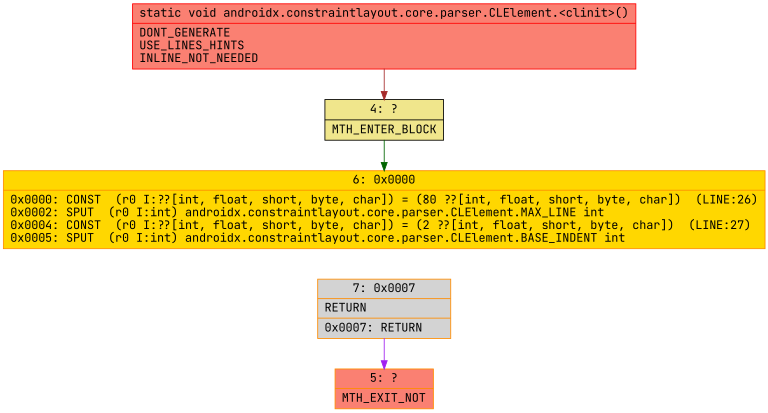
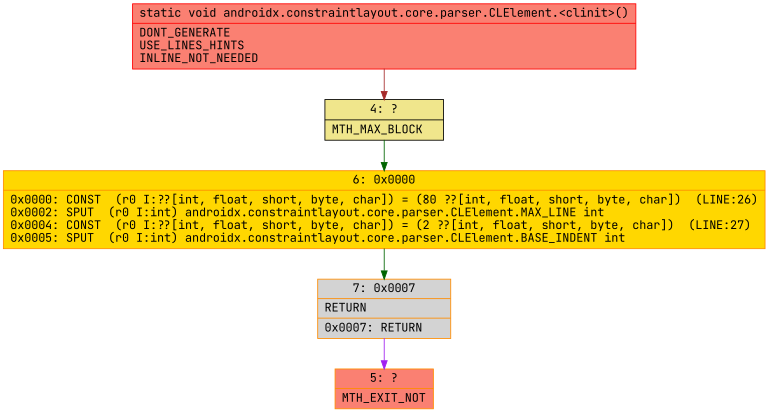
  digraph {
    fontname="JetBrains Mono"
    node [color=darkorange fillcolor=salmon fontname="JetBrains Mono" shape=record style=filled]
    edge [color=darkgreen fontname="JetBrains Mono"]
-   n1 [color=black fillcolor=khaki label="{4\:\ ?|MTH_ENTER_BLOCK\l}"]
+   n1 [color=black fillcolor=khaki label="{4\:\ ?|MTH_MAX_BLOCK\l}"]
    n2 [fillcolor=gold label="{6\:\ 0x0000|0x0000: CONST  (r0 I:??[int, float, short, byte, char]) = (80 ??[int, float, short, byte, char])  (LINE:26)\l0x0002: SPUT  (r0 I:int) androidx.constraintlayout.core.parser.CLElement.MAX_LINE int \l0x0004: CONST  (r0 I:??[int, float, short, byte, char]) = (2 ??[int, float, short, byte, char])  (LINE:27)\l0x0005: SPUT  (r0 I:int) androidx.constraintlayout.core.parser.CLElement.BASE_INDENT int \l}"]
    n3 [fillcolor=lightgrey label="{7\:\ 0x0007|RETURN\l|0x0007: RETURN   \l}"]
    n4 [label="{5\:\ ?|MTH_EXIT_NOT\l}"]
    n5 [color=red label="{static void androidx.constraintlayout.core.parser.CLElement.\<clinit\>()  | DONT_GENERATE\lUSE_LINES_HINTS\lINLINE_NOT_NEEDED\l}"]
    n1 -> n2
+   n2 -> n3
    n3 -> n4 [color=purple]
    n5 -> n1 [color=brown]
  }
